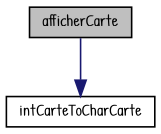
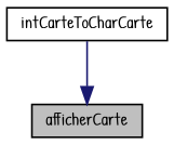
  digraph {
    rankdir=TB
    fontname="Patrick Hand"
    node [color=black fontname="Patrick Hand" fontsize=10 shape=record style=filled]
    n1 [fillcolor=grey75 fontcolor=black height=0.2 label=afficherCarte width=0.4]
    n2 [fillcolor=white height=0.2 label=intCarteToCharCarte width=0.4]
-   n1 -> n2 [color=midnightblue fontname="Patrick Hand" fontsize=10 labelfontname=Helvetica labelfontsize=10 style=solid]
+   n2 -> n1 [color=midnightblue fontname="Patrick Hand" fontsize=10 labelfontname=Helvetica labelfontsize=10 style=solid]
  }
